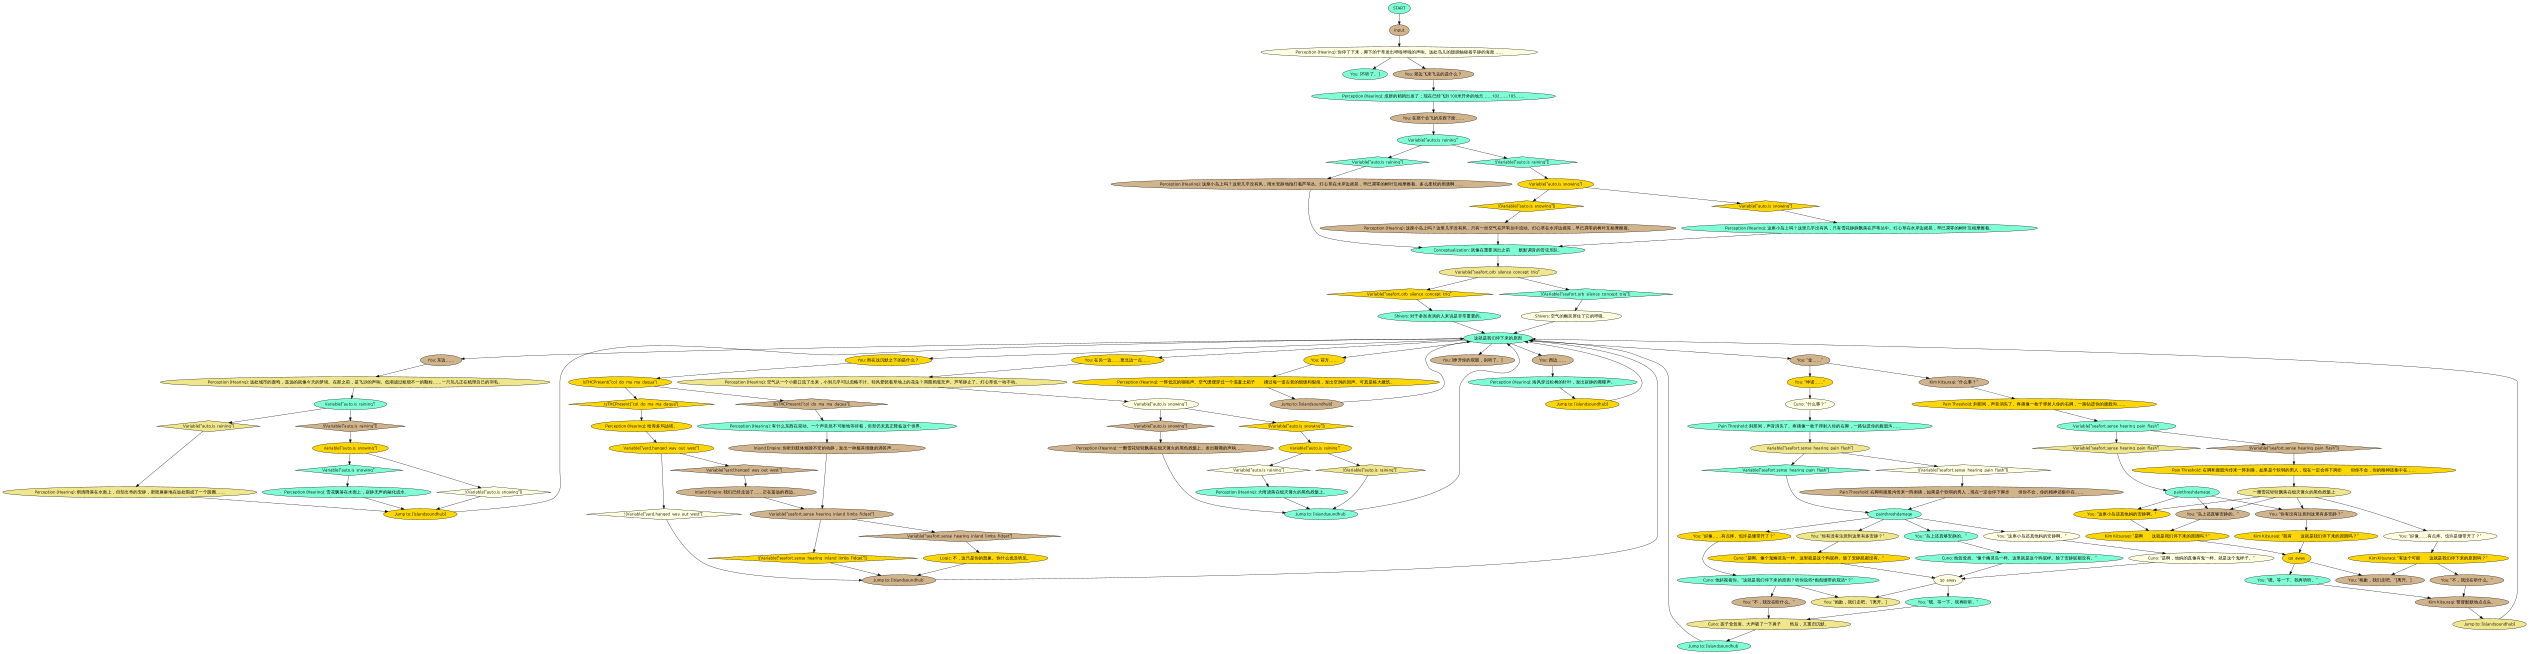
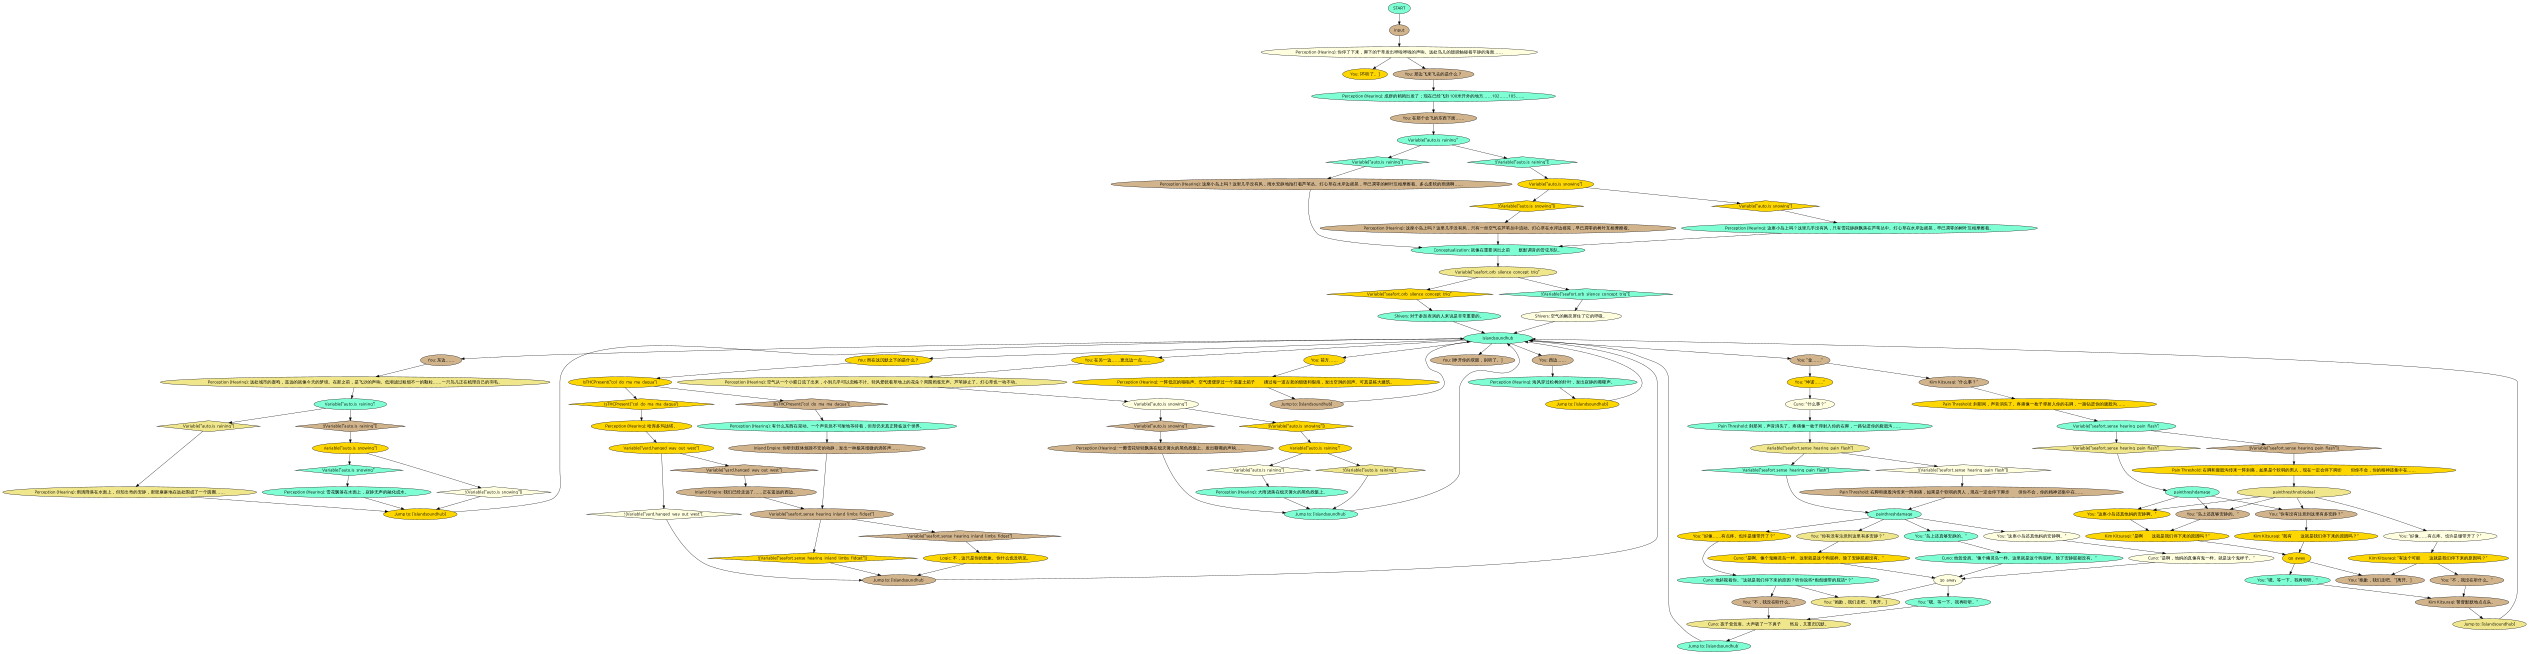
  digraph {
    fontname=Ubuntu
    node [fillcolor=aquamarine fontname=Ubuntu style=filled]
    edge [fontname=Ubuntu]
    n1 [label=START]
    n2 [fillcolor=tan label=input]
    n3 [fillcolor=lightyellow label="Perception (Hearing): 你停了下来，脚下的干草发出哗啦哗啦的声响。远处鸟儿的翅膀触碰着平静的海面……"]
-   n4 [label="You: [不听了。]"]
+   n4 [fillcolor=gold label="You: [不听了。]"]
    n5 [fillcolor=tan label="You: 那边飞来飞去的是什么？"]
    n6 [label="Shivers: 对于参加表演的人来说是非常重要的。"]
-   n7 [label="这就是我们停下来的原因"]
+   n7 [label=islandsoundhub]
    n8 [fillcolor=tan label="You: 东边……"]
    n9 [fillcolor=gold label="You: 前方……"]
    n10 [fillcolor=gold label="You: 而在这沉默之下的是什么？"]
    n11 [fillcolor=gold label="You: 在另一边……更北边一点……"]
    n12 [fillcolor=tan label="You: “金……”"]
    n13 [fillcolor=tan label="You: 西边……"]
    n14 [fillcolor=tan label="You: [睁开你的双眼，别听了。]"]
    n15 [fillcolor=khaki label="Perception (Hearing): 远处城市的轰鸣，遥远的就像今天的梦境。在那之前，是飞沙的声响。低潮滤过粗细不一的颗粒……一只鸟儿正在梳理自己的羽毛。"]
    n16 [label="Variable[\"auto.is_raining\"]"]
    n17 [fillcolor=gold label="Jump to: [islandsoundhub]"]
    n18 [fillcolor=lightyellow label="Cuno: “什么事？”"]
    n19 [label="Pain Threshold: 刹那间，声音消失了。疼痛像一枚子弹射入你的右脚，一路钻进你的腹股沟……"]
    n20 [fillcolor=khaki label="Variable[\"seafort.sense_hearing_pain_flash\"]"]
    n21 [label="Perception (Hearing): 这座小岛上吗？这里几乎没有风，只有雪花静静飘落在芦苇丛中。灯心草在水岸边摇晃，早已凋零的树叶互相摩擦着。"]
    n22 [label="Conceptualization: 就像在重要演出之前——默默调音的管弦乐队。"]
    n23 [fillcolor=khaki label="Variable[\"seafort.orb_silence_concept_trig\"]"]
    n24 [fillcolor=gold label="Variable[\"seafort.orb_silence_concept_trig\"]" shape=diamond]
    n25 [label="!(Variable[\"seafort.orb_silence_concept_trig\"])" shape=diamond]
    n26 [fillcolor=lightyellow label="Shivers: 空气的幽灵屏住了它的呼吸。"]
    n27 [fillcolor=gold label="Perception (Hearing): 一阵低沉的嗡嗡声。空气缓缓穿过一个混凝土箱子——拂过每一道古老的细缝和裂痕，发出空洞的回声。可真是栋大建筑。"]
    n28 [fillcolor=tan label="Jump to: [islandsoundhub]"]
    n29 [fillcolor=khaki label="Perception (Hearing): 空气从一个小窗口流了出来，小到几乎可以忽略不计。轻风爱抚着草地上的花朵？周围鸦雀无声。芦苇静止了。灯心草也一动不动。"]
    n30 [fillcolor=lightyellow label="Variable[\"auto.is_snowing\"]"]
    n31 [fillcolor=tan label="Variable[\"auto.is_snowing\"]" shape=diamond]
    n32 [fillcolor=gold label="!(Variable[\"auto.is_snowing\"])" shape=diamond]
    n33 [fillcolor=tan label="You: “你有没有注意到这里有多安静？”"]
    n34 [fillcolor=gold label="Kim Kitsuragi: “我有——这就是我们停下来的原因吗？”"]
    n35 [fillcolor=gold label=go_away]
    n36 [fillcolor=tan label="Perception (Hearing): 这座小岛上吗？这里几乎没有风，雨水安静地拍打着芦苇丛。灯心草在水岸边摇晃，早已凋零的树叶互相摩擦着。多么柔软的雨滴啊……"]
    n37 [fillcolor=gold label="IsTHCPresent(\"col_do_ma_ma_daqua\")"]
    n38 [fillcolor=gold label="You: “坤诺……”"]
    n39 [fillcolor=tan label="Kim Kitsuragi: “什么事？”"]
    n40 [label="Perception (Hearing): 海风穿过松树的针叶，发出寂静的嘶嘶声。"]
    n41 [fillcolor=gold label="IsTHCPresent(\"col_do_ma_ma_daqua\")" shape=diamond]
    n42 [fillcolor=tan label="!(IsTHCPresent(\"col_do_ma_ma_daqua\"))" shape=diamond]
    n43 [label="Variable[\"seafort.sense_hearing_pain_flash\"]"]
    n44 [fillcolor=khaki label="Variable[\"seafort.sense_hearing_pain_flash\"]" shape=diamond]
    n45 [fillcolor=tan label="!(Variable[\"seafort.sense_hearing_pain_flash\"])" shape=diamond]
    n46 [label=painthreshdamage]
    n47 [fillcolor=gold label="Pain Threshold: 右脚和腹股沟传来一阵刺痛，如果是个软弱的男人，现在一定会停下脚步——但你不会，你的精神还集中在……"]
    n48 [fillcolor=gold label="You: “这座小岛还真他妈的安静啊。”"]
    n49 [fillcolor=tan label="You: “岛上还真够安静的。”"]
-   n50 [fillcolor=khaki label="一瓣雪花轻轻飘落在熄灭篝火的黑色残骸上"]
+   n50 [fillcolor=khaki label=painthresthnobigdeal]
    n51 [fillcolor=gold label="You: “好像……有点疼。也许是绷带开了？”"]
    n52 [label="Cuno: 他斜视着你。“这就是我们停下来的原因？听你说些*抱怨绷带的屁话*？”"]
    n53 [fillcolor=tan label="You: “不，我没在听什么。”"]
    n54 [fillcolor=khaki label="You: “抱歉，我们走吧。”[离开。]"]
    n55 [fillcolor=gold label="Kim Kitsuragi: “是啊——这就是我们停下来的原因吗？”"]
    n56 [fillcolor=gold label="Kim Kitsuragi: “有这个可能——这就是我们停下来的原因吗？”"]
    n57 [fillcolor=tan label="You: “抱歉，我们走吧。”[离开。]"]
    n58 [fillcolor=tan label="You: “不，我没在听什么。”"]
    n59 [fillcolor=tan label="Kim Kitsuragi: 警督默默地点点头。"]
    n60 [fillcolor=gold label="Pain Threshold: 刹那间，声音消失了。疼痛像一枚子弹射入你的右脚，一路钻进你的腹股沟……"]
    n61 [label="Variable[\"seafort.sense_hearing_pain_flash\"]" shape=diamond]
    n62 [fillcolor=lightyellow label="!(Variable[\"seafort.sense_hearing_pain_flash\"])" shape=diamond]
    n63 [label=painthreshdamage]
    n64 [fillcolor=tan label="Pain Threshold: 右脚和腹股沟传来一阵刺痛，如果是个软弱的男人，现在一定会停下脚步——但你不会，你的精神还集中在……"]
    n65 [label="You: “岛上还真够安静的。”"]
    n66 [fillcolor=lightyellow label="You: “这座小岛还真他妈的安静啊。”"]
    n67 [fillcolor=khaki label="You: “你有没有注意到这里有多安静？”"]
    n68 [fillcolor=gold label="Variable[\"auto.is_snowing\"]"]
    n69 [fillcolor=gold label="Variable[\"auto.is_snowing\"]" shape=diamond]
    n70 [fillcolor=gold label="!(Variable[\"auto.is_snowing\"])" shape=diamond]
    n71 [fillcolor=tan label="Perception (Hearing): 这座小岛上吗？这里几乎没有风，只有一丝空气在芦苇丛中流动。灯心草在水岸边摇晃，早已凋零的树叶互相摩擦着。"]
    n72 [label="You: “嗯。等一下。我再听听。”"]
    n73 [fillcolor=khaki label="Variable[\"auto.is_raining\"]" shape=diamond]
    n74 [fillcolor=tan label="!(Variable[\"auto.is_raining\"])" shape=diamond]
    n75 [fillcolor=lightyellow label="You: “好像……有点疼。也许是绷带开了？”"]
    n76 [label="Perception (Hearing): 大雨浇落在熄灭篝火的黑色残骸上。"]
    n77 [label="Jump to: [islandsoundhub]"]
    n78 [fillcolor=gold label="Perception (Hearing): 哈库多玛达塔。"]
    n79 [label="Perception (Hearing): 有什么东西在晃动。一个声音急不可耐地等待着，但却仍未真正降临这个世界。"]
    n80 [fillcolor=gold label="Variable[\"yard.hanged_way_out_west\"]"]
    n81 [fillcolor=tan label="Inland Empire: 你听到肢体烦躁不安的动静，发出一种极其细微的滴答声……"]
    n82 [label="Cuno: 他耸耸肩。“像个幽灵岛一样。这里就是这个狗屁样。除了安静屁都没有。”"]
    n83 [fillcolor=lightyellow label="Cuno: “是啊，他妈的真像有鬼一样。就是这个鬼样子。”"]
    n84 [fillcolor=gold label="Cuno: “是啊。像个鬼幽灵岛一样。这里就是这个狗屁样。除了安静屁都没有。”"]
    n85 [fillcolor=khaki label="Cuno: 孩子耸耸肩。大声吸了一下鼻子——然后，又重归沉默。"]
    n86 [label="Jump to: [islandsoundhub]"]
    n87 [label="Perception (Hearing): 成群的鹌鹑出发了；现在已经飞到100米开外的地方……102……105……"]
    n88 [fillcolor=tan label="Variable[\"seafort.sense_hearing_inland_limbs_fidget\"]"]
    n89 [fillcolor=tan label="Variable[\"seafort.sense_hearing_inland_limbs_fidget\"]" shape=diamond]
    n90 [fillcolor=gold label="!(Variable[\"seafort.sense_hearing_inland_limbs_fidget\"])" shape=diamond]
    n91 [fillcolor=gold label="Logic: 不，这只是你的想象。你什么也没听见。"]
    n92 [fillcolor=tan label="Jump to: [islandsoundhub]"]
    n93 [fillcolor=lightyellow label=go_away]
    n94 [fillcolor=tan label="You: 在那个会飞的东西下面……"]
    n95 [label="Variable[\"auto.is_raining\"]"]
    n96 [label="Variable[\"auto.is_raining\"]" shape=diamond]
    n97 [label="!(Variable[\"auto.is_raining\"])" shape=diamond]
    n98 [fillcolor=khaki label="Perception (Hearing): 雨滴降落在水面上，但却出奇的安静，密密麻麻地在远处围成了一个圆圈……"]
    n99 [fillcolor=gold label="Jump to: [islandsoundhub]"]
    n100 [label="Perception (Hearing): 雪花飘落在水面上，寂静无声的融化成水。"]
    n101 [fillcolor=gold label="Variable[\"auto.is_raining\"]"]
    n102 [fillcolor=lightyellow label="Variable[\"auto.is_raining\"]" shape=diamond]
    n103 [fillcolor=khaki label="!(Variable[\"auto.is_raining\"])" shape=diamond]
    n104 [fillcolor=gold label="Variable[\"auto.is_snowing\"]"]
    n105 [label="Variable[\"auto.is_snowing\"]" shape=diamond]
    n106 [fillcolor=lightyellow label="!(Variable[\"auto.is_snowing\"])" shape=diamond]
    n107 [label="You: “嗯。等一下。我再听听。”"]
    n108 [fillcolor=tan label="Variable[\"yard.hanged_way_out_west\"]" shape=diamond]
    n109 [fillcolor=lightyellow label="!(Variable[\"yard.hanged_way_out_west\"])" shape=diamond]
    n110 [fillcolor=tan label="Inland Empire: 我们已经走远了……正在遥远的西边。"]
    n111 [fillcolor=tan label="Perception (Hearing): 一瓣雪花轻轻飘落在熄灭篝火的黑色残骸上。发出嘶嘶的声响……"]
    n112 [fillcolor=khaki label="Jump to: [islandsoundhub]"]
    n1 -> n2
    n2 -> n3
    n3 -> n4
    n3 -> n5
    n5 -> n87
    n6 -> n7
    n7 -> n8
    n7 -> n9
    n7 -> n10
    n7 -> n11
    n7 -> n12
    n7 -> n13
    n7 -> n14
    n8 -> n15
    n9 -> n27
    n10 -> n37
    n11 -> n29
    n12 -> n38
    n12 -> n39
    n13 -> n40
    n15 -> n16
    n16 -> n73
    n16 -> n74
    n17 -> n7
    n18 -> n19
    n19 -> n20
    n20 -> n61
    n20 -> n62
    n21 -> n22
    n22 -> n23
    n23 -> n24
    n23 -> n25
    n24 -> n6
    n25 -> n26
    n26 -> n7
    n27 -> n28
    n28 -> n7
    n29 -> n30
    n30 -> n31
    n30 -> n32
    n31 -> n111
    n32 -> n101
    n33 -> n34
    n34 -> n35
    n35 -> n57
    n35 -> n72
    n36 -> n22
    n37 -> n41
    n37 -> n42
    n38 -> n18
    n39 -> n60
    n40 -> n17
    n41 -> n78
    n42 -> n79
    n43 -> n44
    n43 -> n45
    n44 -> n46
    n45 -> n47
    n46 -> n33
    n46 -> n48
    n46 -> n49
    n47 -> n50
    n48 -> n55
    n49 -> n55
    n50 -> n33
    n50 -> n48
    n50 -> n49
    n50 -> n75
    n51 -> n52
    n52 -> n53
    n52 -> n54
    n53 -> n85
    n55 -> n35
    n56 -> n57
    n56 -> n58
    n58 -> n59
    n59 -> n112
    n60 -> n43
    n61 -> n63
    n62 -> n64
    n63 -> n51
    n63 -> n65
    n63 -> n66
    n63 -> n67
    n64 -> n63
    n65 -> n82
    n66 -> n83
    n67 -> n84
    n68 -> n69
    n68 -> n70
    n69 -> n21
    n70 -> n71
    n71 -> n22
    n72 -> n59
    n73 -> n98
    n74 -> n104
    n75 -> n56
    n76 -> n77
    n77 -> n7
    n78 -> n80
    n79 -> n81
    n80 -> n108
    n80 -> n109
    n81 -> n88
    n82 -> n93
    n83 -> n93
    n84 -> n93
    n85 -> n86
    n86 -> n7
    n87 -> n94
    n88 -> n89
    n88 -> n90
    n89 -> n91
    n90 -> n92
    n91 -> n92
    n92 -> n7
    n93 -> n54
    n93 -> n107
    n94 -> n95
    n95 -> n96
    n95 -> n97
    n96 -> n36
    n97 -> n68
    n98 -> n99
    n99 -> n7
    n100 -> n99
    n101 -> n102
    n101 -> n103
    n102 -> n76
    n103 -> n77
    n104 -> n105
    n104 -> n106
    n105 -> n100
    n106 -> n99
    n107 -> n85
    n108 -> n110
    n109 -> n92
    n110 -> n88
    n111 -> n77
    n112 -> n7
  }
